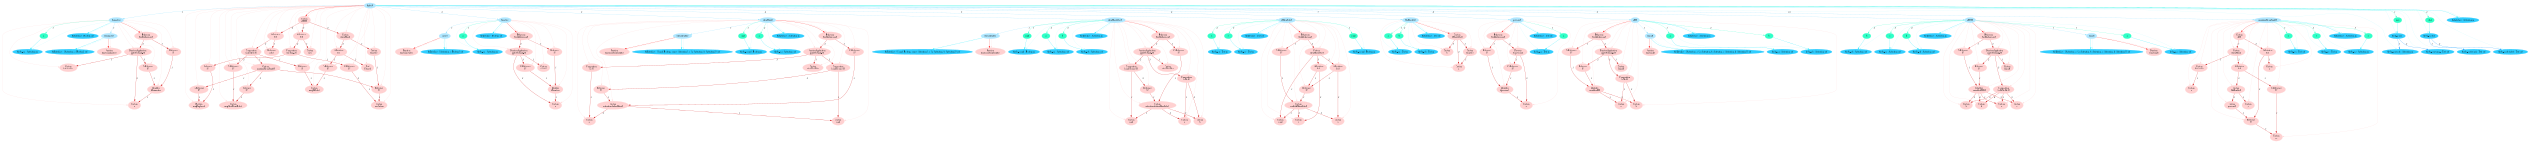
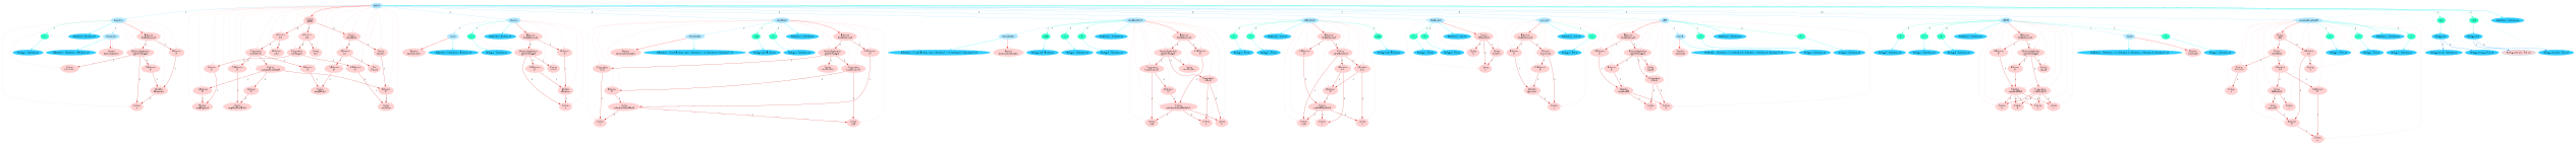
  digraph {
    node [color="#ffd1d1" fontname=Times shape=ellipse style=filled]
    edge [arrowHead=normal arrowsize=1 color="#d00000" dir=forward fontname="Times-Italic"]
    n1 [label="Function\nfunctionisInactive"]
    n2 [label="Custom\na"]
    n3 [label="Identifier\n#$isinactive"]
    n4 [label="Reference\n$!"]
    n5 [label="Custom\nfctisinactive"]
    n6 [label="CoReference\n$?"]
    n7 [label="FunctionApplication\napply$to$andget$"]
    n8 [label="Behaviour\n$withbehaviour$"]
    n9 [label="Function\nfunctionisActive"]
    n10 [label="Custom\na"]
    n11 [label="Identifier\n#$isactive"]
    n12 [label="Reference\n$!"]
    n13 [label="Custom\nisactive"]
    n14 [label="CoReference\n$?"]
    n15 [label="FunctionApplication\napply$to$andget$"]
    n16 [label="Behaviour\n$withbehaviour$"]
    n17 [label="Function\nfunctionwhenThenElse"]
    n18 [label="Custom\ncond"]
    n19 [label="Custom\na"]
    n20 [label="Custom\nactivationofwhen$then$"]
    n21 [label="CoReference\n$?"]
    n22 [label="Custom\nwhenThenElse"]
    n23 [label="Reference\n$!"]
    n24 [label="Composition\n{cond:$source:$}"]
    n25 [label="Composition\n{a:$}"]
    n26 [label="FunctionApplication\napply$to$andget$"]
    n27 [label="Behaviour\n$withbehaviour$"]
    n28 [label="Function\nfunctionwhenThenElse"]
    n29 [label="Custom\ncond"]
    n30 [label="Custom\na"]
    n31 [label="Custom\nb"]
    n32 [label="Custom\nactivationofwhen$then$else$"]
    n33 [label="CoReference\n$?"]
    n34 [label="Custom\nwhenThenElse"]
    n35 [label="Reference\n$!"]
    n36 [label="Composition\n{cond:$source:$}"]
    n37 [label="Composition\n{a:$b:$}"]
    n38 [label="FunctionApplication\napply$to$andget$"]
    n39 [label="Behaviour\n$withbehaviour$"]
    n40 [label="Custom\ncond"]
    n41 [label="Custom\nx"]
    n42 [label="Custom\ny"]
    n43 [label="Custom\nresultofif$then$else$"]
    n44 [label="CoReference\n$?"]
    n45 [label="Reference\n$!"]
    n46 [label="Affectation\n$=$"]
    n47 [label="Affectation\n$=$"]
    n48 [label="Custom\nwhen$then$else$"]
    n49 [label="Behaviour\n$withbehaviour$"]
    n50 [label="Custom\na"]
    n51 [label="Custom\n$isactive"]
    n52 [label="Custom\nb"]
    n53 [label="Custom\nif$then$else$"]
    n54 [label="Custom\na"]
    n55 [label="Identifier\n#previous$"]
    n56 [label="Reference\n$!"]
    n57 [label="CoReference\n$?"]
    n58 [label="Previous\n$=previous$"]
    n59 [label="Behaviour\n$withbehaviour$"]
    n60 [label="Function\nfunctionall"]
    n61 [label="Custom\na"]
    n62 [label="Custom\nb"]
    n63 [label="Identifier\nvariableall$$"]
    n64 [label="CoReference\n$?"]
    n65 [label="Custom\nfuncall"]
    n66 [label="Reference\n$!"]
    n67 [label="Composition\n{a:$b:$}"]
    n68 [label="FunctionApplication\napply$to$andget$"]
    n69 [label="Behaviour\n$withbehaviour$"]
    n70 [label="Function\nfunctionall"]
    n71 [label="Custom\na"]
    n72 [label="Custom\nb"]
    n73 [label="Custom\nc"]
    n74 [label="Custom\nd"]
    n75 [label="Identifier\nvariableall$$$$"]
    n76 [label="CoReference\n$?"]
    n77 [label="Custom\nfuncall"]
    n78 [label="Reference\n$!"]
    n79 [label="Composition\n{a:$b:$c:$d:$}"]
    n80 [label="FunctionApplication\napply$to$andget$"]
    n81 [label="Behaviour\n$withbehaviour$"]
    n82 [label="Custom\nz"]
    n83 [label="Custom\n$isinactive"]
    n84 [label="Custom\nxx"]
    n85 [label="CoReference\n$?"]
    n86 [label="Custom\ny"]
    n87 [label="Reference\n$!"]
    n88 [label="Custom\nprevious$"]
    n89 [label="Custom\n$fallbackto$"]
    n90 [label="Affectation\n$=$"]
    n91 [label="Custom\nwhen$then$"]
    n92 [label="Custom\nx"]
    n93 [label="Affectation\n$=$"]
    n94 [label="Custom\nall$$"]
    n95 [label="Boolean\nmsgDisplayed"]
    n96 [label="CoReference\n$?"]
    n97 [label="Custom\nmsgAlertFromRobot"]
    n98 [label="Reference\n$!"]
    n99 [label="Custom\nuserAction"]
    n100 [label="Reference\n$!"]
    n101 [label="Custom\nmaintain$from$until$"]
    n102 [label="Custom\n$isactive"]
    n103 [label="Custom\nmsgToRobot"]
    n104 [label="CoReference\n$?"]
    n105 [label="Text\nCleared"]
    n106 [label="Affectation\n$=$"]
    n107 [label="Custom\nwhen$then$"]
    n108 [label="Custom\nuser"]
    n109 [label="CoReference\n$?"]
    n110 [label="Reference\n$!"]
    n111 [label="Composition\n{clr:$msg:$}"]
    n112 [label="Affectation\n$=$"]
    n113 [label="Reference\nrobot"]
    n114 [label="Reference\n$!"]
    n115 [label="CoReference\n$?"]
    n116 [label="Composition\n{ack:$alert:$}"]
    n117 [label="Affectation\n$=$"]
    n118 [label="Custom\nall$$$$"]
    n119 [color="#afe7ff" label="$pilots$"]
    n120 [color="#afe7ff" label="$isinactive"]
    n121 [color="#afe7ff" label="$isactive"]
    n122 [color="#afe7ff" label="when$then$"]
    n123 [color="#afe7ff" label="when$then$else$"]
    n124 [color="#afe7ff" label="if$then$else$"]
    n125 [color="#afe7ff" label="$fallbackto$"]
    n126 [color="#afe7ff" label="previous$"]
    n127 [color="#afe7ff" label="all$$"]
    n128 [color="#afe7ff" label="all$$$$"]
    n129 [color="#afe7ff" label="maintain$from$until$"]
    n130 [color="#2fffc7" label=user]
    n131 [color="#2fffc7" label=robot]
    n132 [color="#2fcdff" label="theArgs.user"]
    n133 [color="#2fcdff" label="theArgs.user.clr : Activation in"]
    n134 [color="#2fcdff" label="theArgs.user.msg : Text out"]
    n135 [color="#2fcdff" label="theArgs.robot"]
-   n136 [color="#2fcdff" label="theArgs.robot.ack : Text out"]
+   n136 [color="#2fcdff" label="theArgs.robot.ack : Text out" fillcolor="#ffd1d1"]
    n137 [color="#2fcdff" label="theArgs.robot.alert : Text out"]
    n138 [color="#2fcdff" label="theInterface : Activation in"]
    n139 [color="#afe7ff" label=fctisinactive]
    n140 [color="#2fffc7" label=a]
    n141 [color="#2fcdff" label="theArgs.a : Activation in"]
    n142 [color="#2fcdff" label="theInterface : Boolean out"]
    n143 [color="#afe7ff" label=isactive]
    n144 [color="#2fffc7" label=a]
    n145 [color="#2fcdff" label="theArgs.a : Activation in"]
    n146 [color="#2fcdff" label="theInterface : Boolean out"]
    n147 [color="#afe7ff" label=whenThenElse]
    n148 [color="#2fffc7" label=cond]
    n149 [color="#2fffc7" label=a]
    n150 [color="#2fcdff" label="theArgs.cond : Boolean in"]
    n151 [color="#2fcdff" label="theArgs.a : Activation out"]
    n152 [color="#2fcdff" label="theInterface : Activation in"]
    n153 [color="#afe7ff" label=whenThenElse]
    n154 [color="#2fffc7" label=cond]
    n155 [color="#2fffc7" label=a]
    n156 [color="#2fffc7" label=b]
    n157 [color="#2fcdff" label="theArgs.cond : Boolean in"]
    n158 [color="#2fcdff" label="theArgs.a : Activation out"]
    n159 [color="#2fcdff" label="theArgs.b : Activation out"]
    n160 [color="#2fcdff" label="theInterface : Activation in"]
    n161 [color="#2fffc7" label=cond]
    n162 [color="#2fffc7" label=x]
    n163 [color="#2fffc7" label=y]
    n164 [color="#2fcdff" label="theArgs.cond : Boolean in"]
    n165 [color="#2fcdff" label="theArgs.x : Text in"]
    n166 [color="#2fcdff" label="theArgs.y : Text in"]
    n167 [color="#2fcdff" label="theInterface : Text out"]
    n168 [color="#2fffc7" label=a]
    n169 [color="#2fffc7" label=b]
    n170 [color="#2fcdff" label="theArgs.a : Text in"]
    n171 [color="#2fcdff" label="theArgs.b : Text in"]
    n172 [color="#2fcdff" label="theInterface : Text out"]
    n173 [color="#2fffc7" label=a]
    n174 [color="#2fcdff" label="theArgs.a : Text in"]
    n175 [color="#2fcdff" label="theInterface : Text out"]
    n176 [color="#afe7ff" label=funcall]
    n177 [color="#2fffc7" label=a]
    n178 [color="#2fffc7" label=b]
    n179 [color="#2fcdff" label="theArgs.a : Activation out"]
    n180 [color="#2fcdff" label="theArgs.b : Activation out"]
    n181 [color="#2fcdff" label="theInterface : Activation in"]
    n182 [color="#afe7ff" label=funcall]
    n183 [color="#2fffc7" label=a]
    n184 [color="#2fffc7" label=b]
    n185 [color="#2fffc7" label=c]
    n186 [color="#2fffc7" label=d]
    n187 [color="#2fcdff" label="theArgs.a : Activation out"]
    n188 [color="#2fcdff" label="theArgs.b : Activation out"]
    n189 [color="#2fcdff" label="theArgs.c : Activation out"]
    n190 [color="#2fcdff" label="theArgs.d : Activation out"]
    n191 [color="#2fcdff" label="theInterface : Activation in"]
    n192 [color="#2fffc7" label=x]
    n193 [color="#2fffc7" label=y]
    n194 [color="#2fffc7" label=z]
    n195 [color="#2fcdff" label="theArgs.x : Text out"]
    n196 [color="#2fcdff" label="theArgs.y : Text in"]
    n197 [color="#2fcdff" label="theArgs.z : Activation in"]
    n198 [color="#2fcdff" label="theInterface : Activation in"]
    n199 [color="#2fcdff" label="theInterface : {Activation -> Boolean} out"]
    n200 [color="#2fcdff" label="theInterface : {Activation -> Boolean} out"]
    n201 [color="#2fcdff" label="theInterface : {{cond: Boolean, source: Activation} -> {a: Activation, b: Activation}} out"]
    n202 [color="#2fcdff" label="theInterface : {{cond: Boolean, source: Activation} -> {a: Activation, b: Activation}} out"]
    n203 [color="#2fcdff" label="theInterface : {Activation -> {a: Activation, b: Activation, c: Activation, d: Activation}} out"]
    n204 [color="#2fcdff" label="theInterface : {Activation -> {a: Activation, b: Activation, c: Activation, d: Activation}} out"]
    n3 -> n2 [label=1]
    n4 -> n3 [label=1]
    n6 -> n3 [label=1]
    n7 -> n2 [label=2]
    n7 -> n5 [label=1]
    n7 -> n6 [label=3]
    n8 -> n4 [label=1]
    n8 -> n7 [label=2]
    n11 -> n10 [label=1]
    n12 -> n11 [label=1]
    n14 -> n11 [label=1]
    n15 -> n10 [label=2]
    n15 -> n13 [label=1]
    n15 -> n14 [label=3]
    n16 -> n12 [label=1]
    n16 -> n15 [label=2]
    n20 -> n18 [label=1]
    n20 -> n19 [label=2]
    n21 -> n20 [label=1]
    n23 -> n20 [label=1]
    n24 -> n18 [label=1]
    n24 -> n23 [label=2]
    n25 -> n19 [label=1]
    n26 -> n22 [label=1]
    n26 -> n24 [label=2]
    n26 -> n25 [label=3]
    n27 -> n21 [label=1]
    n27 -> n26 [label=2]
    n32 -> n29 [label=1]
    n32 -> n30 [label=2]
    n32 -> n31 [label=3]
    n33 -> n32 [label=1]
    n35 -> n32 [label=1]
    n36 -> n29 [label=1]
    n36 -> n35 [label=2]
    n37 -> n30 [label=1]
    n37 -> n31 [label=2]
    n38 -> n34 [label=1]
    n38 -> n36 [label=2]
    n38 -> n37 [label=3]
    n39 -> n33 [label=1]
    n39 -> n38 [label=2]
    n43 -> n40 [label=1]
    n43 -> n41 [label=2]
    n43 -> n42 [label=3]
    n44 -> n43 [label=1]
    n45 -> n43 [label=1]
    n46 -> n41 [label=2]
    n46 -> n45 [label=1]
    n47 -> n42 [label=2]
    n47 -> n45 [label=1]
    n48 -> n40 [label=1]
    n48 -> n46 [label=2]
    n48 -> n47 [label=3]
    n49 -> n44 [label=1]
    n49 -> n48 [label=2]
    n51 -> n50 [label=1]
    n53 -> n50 [label=2]
    n53 -> n51 [label=1]
    n53 -> n52 [label=3]
    n55 -> n54 [label=1]
    n56 -> n55 [label=1]
    n57 -> n55 [label=1]
    n58 -> n54 [label=2]
    n58 -> n57 [label=1]
    n59 -> n56 [label=1]
    n59 -> n58 [label=2]
    n63 -> n61 [label=1]
    n63 -> n62 [label=2]
    n64 -> n63 [label=1]
    n66 -> n63 [label=1]
    n67 -> n61 [label=1]
    n67 -> n62 [label=2]
    n68 -> n65 [label=1]
    n68 -> n66 [label=2]
    n68 -> n67 [label=3]
    n69 -> n64 [label=1]
    n69 -> n68 [label=2]
    n75 -> n71 [label=1]
    n75 -> n72 [label=2]
    n75 -> n73 [label=3]
    n75 -> n74 [label=4]
    n76 -> n75 [label=1]
    n78 -> n75 [label=1]
    n79 -> n71 [label=1]
    n79 -> n72 [label=2]
    n79 -> n73 [label=3]
    n79 -> n74 [label=4]
    n80 -> n77 [label=1]
    n80 -> n78 [label=2]
    n80 -> n79 [label=3]
    n81 -> n76 [label=1]
    n81 -> n80 [label=2]
    n83 -> n82 [label=1]
    n85 -> n84 [label=1]
    n87 -> n84 [label=1]
    n88 -> n87 [label=1]
    n89 -> n86 [label=1]
    n89 -> n88 [label=2]
    n90 -> n85 [label=1]
    n90 -> n89 [label=2]
    n91 -> n83 [label=1]
    n91 -> n90 [label=2]
    n93 -> n87 [label=2]
    n93 -> n92 [label=1]
    n94 -> n91 [label=1]
    n94 -> n93 [label=2]
    n96 -> n95 [label=1]
    n98 -> n97 [label=1]
    n100 -> n99 [label=1]
    n101 -> n96 [label=1]
    n101 -> n98 [label=2]
    n101 -> n100 [label=3]
    n102 -> n100 [label=1]
    n104 -> n103 [label=1]
    n106 -> n104 [label=1]
    n106 -> n105 [label=2]
    n107 -> n102 [label=1]
    n107 -> n106 [label=2]
    n109 -> n99 [label=1]
    n110 -> n95 [label=1]
    n111 -> n109 [label=1]
    n111 -> n110 [label=2]
    n112 -> n108 [label=1]
    n112 -> n111 [label=2]
    n114 -> n103 [label=1]
    n115 -> n97 [label=1]
    n116 -> n101 [label=1]
    n116 -> n114 [label=1]
    n116 -> n115 [label=2]
    n117 -> n113 [label=1]
    n117 -> n116 [label=2]
    n118 -> n107 [label=2]
    n118 -> n112 [label=3]
    n118 -> n117 [label=4]
    n119 -> n95 [color="#ffd5d5"]
    n119 -> n96 [color="#ffd5d5"]
    n119 -> n97 [color="#ffd5d5"]
    n119 -> n98 [color="#ffd5d5"]
    n119 -> n99 [color="#ffd5d5"]
    n119 -> n100 [color="#ffd5d5"]
    n119 -> n101 [color="#ffd5d5"]
    n119 -> n102 [color="#ffd5d5"]
    n119 -> n103 [color="#ffd5d5"]
    n119 -> n104 [color="#ffd5d5"]
    n119 -> n105 [color="#ffd5d5"]
    n119 -> n106 [color="#ffd5d5"]
    n119 -> n107 [color="#ffd5d5"]
    n119 -> n108 [color="#ffd5d5"]
    n119 -> n109 [color="#ffd5d5"]
    n119 -> n110 [color="#ffd5d5"]
    n119 -> n111 [color="#ffd5d5"]
    n119 -> n112 [color="#ffd5d5"]
    n119 -> n113 [color="#ffd5d5"]
    n119 -> n114 [color="#ffd5d5"]
    n119 -> n115 [color="#ffd5d5"]
    n119 -> n116 [color="#ffd5d5"]
    n119 -> n117 [color="#ffd5d5"]
    n119 -> n118 [color="#ff0000"]
    n119 -> n118 [color="#ffd5d5"]
    n119 -> n120 [color="#81ddff" label=1]
    n119 -> n121 [color="#81ddff" label=2]
    n119 -> n122 [color="#81ddff" label=3]
    n119 -> n123 [color="#81ddff" label=4]
    n119 -> n124 [color="#81ddff" label=5]
    n119 -> n125 [color="#81ddff" label=6]
    n119 -> n126 [color="#81ddff" label=7]
    n119 -> n127 [color="#81ddff" label=8]
    n119 -> n128 [color="#81ddff" label=9]
    n119 -> n129 [color="#81ddff" label=10]
    n119 -> n130 [color="#2fffc7" label=1]
    n119 -> n131 [color="#2fffc7" label=2]
    n119 -> n132 [color="#bef9ff"]
    n119 -> n133 [color="#bef9ff"]
    n119 -> n134 [color="#bef9ff"]
    n119 -> n135 [color="#bef9ff"]
    n119 -> n136 [color="#bef9ff"]
    n119 -> n137 [color="#bef9ff"]
    n119 -> n138 [color="#00e8ff"]
    n119 -> n138 [color="#bef9ff"]
    n120 -> n2 [color="#ffd5d5"]
    n120 -> n3 [color="#ffd5d5"]
    n120 -> n4 [color="#ffd5d5"]
    n120 -> n5 [color="#ffd5d5"]
    n120 -> n6 [color="#ffd5d5"]
    n120 -> n7 [color="#ffd5d5"]
    n120 -> n8 [color="#ff0000"]
    n120 -> n8 [color="#ffd5d5"]
    n120 -> n139 [color="#81ddff" label=1]
    n120 -> n140 [color="#2fffc7" label=1]
    n120 -> n141 [color="#bef9ff"]
    n120 -> n142 [color="#00e8ff"]
    n120 -> n142 [color="#bef9ff"]
    n121 -> n10 [color="#ffd5d5"]
    n121 -> n11 [color="#ffd5d5"]
    n121 -> n12 [color="#ffd5d5"]
    n121 -> n13 [color="#ffd5d5"]
    n121 -> n14 [color="#ffd5d5"]
    n121 -> n15 [color="#ffd5d5"]
    n121 -> n16 [color="#ff0000"]
    n121 -> n16 [color="#ffd5d5"]
    n121 -> n143 [color="#81ddff" label=1]
    n121 -> n144 [color="#2fffc7" label=1]
    n121 -> n145 [color="#bef9ff"]
    n121 -> n146 [color="#00e8ff"]
    n121 -> n146 [color="#bef9ff"]
    n122 -> n18 [color="#ffd5d5"]
    n122 -> n19 [color="#ffd5d5"]
    n122 -> n20 [color="#ffd5d5"]
    n122 -> n21 [color="#ffd5d5"]
    n122 -> n22 [color="#ffd5d5"]
    n122 -> n23 [color="#ffd5d5"]
    n122 -> n24 [color="#ffd5d5"]
    n122 -> n25 [color="#ffd5d5"]
    n122 -> n26 [color="#ffd5d5"]
    n122 -> n27 [color="#ff0000"]
    n122 -> n27 [color="#ffd5d5"]
    n122 -> n147 [color="#81ddff" label=1]
    n122 -> n148 [color="#2fffc7" label=1]
    n122 -> n149 [color="#2fffc7" label=2]
    n122 -> n150 [color="#bef9ff"]
    n122 -> n151 [color="#bef9ff"]
    n122 -> n152 [color="#00e8ff"]
    n122 -> n152 [color="#bef9ff"]
    n123 -> n29 [color="#ffd5d5"]
    n123 -> n30 [color="#ffd5d5"]
    n123 -> n31 [color="#ffd5d5"]
    n123 -> n32 [color="#ffd5d5"]
    n123 -> n33 [color="#ffd5d5"]
    n123 -> n34 [color="#ffd5d5"]
    n123 -> n35 [color="#ffd5d5"]
    n123 -> n36 [color="#ffd5d5"]
    n123 -> n37 [color="#ffd5d5"]
    n123 -> n38 [color="#ffd5d5"]
    n123 -> n39 [color="#ff0000"]
    n123 -> n39 [color="#ffd5d5"]
    n123 -> n153 [color="#81ddff" label=1]
    n123 -> n154 [color="#2fffc7" label=1]
    n123 -> n155 [color="#2fffc7" label=2]
    n123 -> n156 [color="#2fffc7" label=3]
    n123 -> n157 [color="#bef9ff"]
    n123 -> n158 [color="#bef9ff"]
    n123 -> n159 [color="#bef9ff"]
    n123 -> n160 [color="#00e8ff"]
    n123 -> n160 [color="#bef9ff"]
    n124 -> n40 [color="#ffd5d5"]
    n124 -> n41 [color="#ffd5d5"]
    n124 -> n42 [color="#ffd5d5"]
    n124 -> n43 [color="#ffd5d5"]
    n124 -> n44 [color="#ffd5d5"]
    n124 -> n45 [color="#ffd5d5"]
    n124 -> n46 [color="#ffd5d5"]
    n124 -> n47 [color="#ffd5d5"]
    n124 -> n48 [color="#ffd5d5"]
    n124 -> n49 [color="#ff0000"]
    n124 -> n49 [color="#ffd5d5"]
    n124 -> n161 [color="#2fffc7" label=1]
    n124 -> n162 [color="#2fffc7" label=2]
    n124 -> n163 [color="#2fffc7" label=3]
    n124 -> n164 [color="#bef9ff"]
    n124 -> n165 [color="#bef9ff"]
    n124 -> n166 [color="#bef9ff"]
    n124 -> n167 [color="#00e8ff"]
    n124 -> n167 [color="#bef9ff"]
    n125 -> n50 [color="#ffd5d5"]
    n125 -> n51 [color="#ffd5d5"]
    n125 -> n52 [color="#ffd5d5"]
    n125 -> n53 [color="#ff0000"]
    n125 -> n53 [color="#ffd5d5"]
    n125 -> n168 [color="#2fffc7" label=1]
    n125 -> n169 [color="#2fffc7" label=2]
    n125 -> n170 [color="#bef9ff"]
    n125 -> n171 [color="#bef9ff"]
    n125 -> n172 [color="#00e8ff"]
    n125 -> n172 [color="#bef9ff"]
    n126 -> n54 [color="#ffd5d5"]
    n126 -> n55 [color="#ffd5d5"]
    n126 -> n56 [color="#ffd5d5"]
    n126 -> n57 [color="#ffd5d5"]
    n126 -> n58 [color="#ffd5d5"]
    n126 -> n59 [color="#ff0000"]
    n126 -> n59 [color="#ffd5d5"]
    n126 -> n173 [color="#2fffc7" label=1]
    n126 -> n174 [color="#bef9ff"]
    n126 -> n175 [color="#00e8ff"]
    n126 -> n175 [color="#bef9ff"]
    n127 -> n61 [color="#ffd5d5"]
    n127 -> n62 [color="#ffd5d5"]
    n127 -> n63 [color="#ffd5d5"]
    n127 -> n64 [color="#ffd5d5"]
    n127 -> n65 [color="#ffd5d5"]
    n127 -> n66 [color="#ffd5d5"]
    n127 -> n67 [color="#ffd5d5"]
    n127 -> n68 [color="#ffd5d5"]
    n127 -> n69 [color="#ff0000"]
    n127 -> n69 [color="#ffd5d5"]
    n127 -> n176 [color="#81ddff" label=1]
    n127 -> n177 [color="#2fffc7" label=1]
    n127 -> n178 [color="#2fffc7" label=2]
    n127 -> n179 [color="#bef9ff"]
    n127 -> n180 [color="#bef9ff"]
    n127 -> n181 [color="#00e8ff"]
    n127 -> n181 [color="#bef9ff"]
    n128 -> n71 [color="#ffd5d5"]
    n128 -> n72 [color="#ffd5d5"]
    n128 -> n73 [color="#ffd5d5"]
    n128 -> n74 [color="#ffd5d5"]
    n128 -> n75 [color="#ffd5d5"]
    n128 -> n76 [color="#ffd5d5"]
    n128 -> n77 [color="#ffd5d5"]
    n128 -> n78 [color="#ffd5d5"]
    n128 -> n79 [color="#ffd5d5"]
    n128 -> n80 [color="#ffd5d5"]
    n128 -> n81 [color="#ff0000"]
    n128 -> n81 [color="#ffd5d5"]
    n128 -> n182 [color="#81ddff" label=1]
    n128 -> n183 [color="#2fffc7" label=1]
    n128 -> n184 [color="#2fffc7" label=2]
    n128 -> n185 [color="#2fffc7" label=3]
    n128 -> n186 [color="#2fffc7" label=4]
    n128 -> n187 [color="#bef9ff"]
    n128 -> n188 [color="#bef9ff"]
    n128 -> n189 [color="#bef9ff"]
    n128 -> n190 [color="#bef9ff"]
    n128 -> n191 [color="#00e8ff"]
    n128 -> n191 [color="#bef9ff"]
    n129 -> n82 [color="#ffd5d5"]
    n129 -> n83 [color="#ffd5d5"]
    n129 -> n84 [color="#ffd5d5"]
    n129 -> n85 [color="#ffd5d5"]
    n129 -> n86 [color="#ffd5d5"]
    n129 -> n87 [color="#ffd5d5"]
    n129 -> n88 [color="#ffd5d5"]
    n129 -> n89 [color="#ffd5d5"]
    n129 -> n90 [color="#ffd5d5"]
    n129 -> n91 [color="#ffd5d5"]
    n129 -> n92 [color="#ffd5d5"]
    n129 -> n93 [color="#ffd5d5"]
    n129 -> n94 [color="#ff0000"]
    n129 -> n94 [color="#ffd5d5"]
    n129 -> n192 [color="#2fffc7" label=1]
    n129 -> n193 [color="#2fffc7" label=2]
    n129 -> n194 [color="#2fffc7" label=3]
    n129 -> n195 [color="#bef9ff"]
    n129 -> n196 [color="#bef9ff"]
    n129 -> n197 [color="#bef9ff"]
    n129 -> n198 [color="#00e8ff"]
    n129 -> n198 [color="#bef9ff"]
    n130 -> n132 [color="#00e8ff"]
    n131 -> n135 [color="#00e8ff"]
    n132 -> n133 [color="#008cff" label=1]
    n132 -> n134 [color="#008cff" label=2]
    n135 -> n136 [color="#008cff" label=1]
    n135 -> n137 [color="#008cff" label=2]
    n139 -> n1 [color="#ff0000"]
    n139 -> n1 [color="#ffd5d5"]
    n139 -> n199 [color="#00e8ff"]
    n139 -> n199 [color="#bef9ff"]
    n140 -> n141 [color="#00e8ff"]
    n143 -> n9 [color="#ff0000"]
    n143 -> n9 [color="#ffd5d5"]
    n143 -> n200 [color="#00e8ff"]
    n143 -> n200 [color="#bef9ff"]
    n144 -> n145 [color="#00e8ff"]
    n147 -> n17 [color="#ff0000"]
    n147 -> n17 [color="#ffd5d5"]
    n147 -> n201 [color="#00e8ff"]
    n147 -> n201 [color="#bef9ff"]
    n148 -> n150 [color="#00e8ff"]
    n149 -> n151 [color="#00e8ff"]
    n153 -> n28 [color="#ff0000"]
    n153 -> n28 [color="#ffd5d5"]
    n153 -> n202 [color="#00e8ff"]
    n153 -> n202 [color="#bef9ff"]
    n154 -> n157 [color="#00e8ff"]
    n155 -> n158 [color="#00e8ff"]
    n156 -> n159 [color="#00e8ff"]
    n161 -> n164 [color="#00e8ff"]
    n162 -> n165 [color="#00e8ff"]
    n163 -> n166 [color="#00e8ff"]
    n168 -> n170 [color="#00e8ff"]
    n169 -> n171 [color="#00e8ff"]
    n173 -> n174 [color="#00e8ff"]
    n176 -> n60 [color="#ff0000"]
    n176 -> n60 [color="#ffd5d5"]
    n176 -> n203 [color="#00e8ff"]
    n176 -> n203 [color="#bef9ff"]
    n177 -> n179 [color="#00e8ff"]
    n178 -> n180 [color="#00e8ff"]
    n182 -> n70 [color="#ff0000"]
    n182 -> n70 [color="#ffd5d5"]
    n182 -> n204 [color="#00e8ff"]
    n182 -> n204 [color="#bef9ff"]
    n183 -> n187 [color="#00e8ff"]
    n184 -> n188 [color="#00e8ff"]
    n185 -> n189 [color="#00e8ff"]
    n186 -> n190 [color="#00e8ff"]
    n192 -> n195 [color="#00e8ff"]
    n193 -> n196 [color="#00e8ff"]
    n194 -> n197 [color="#00e8ff"]
  }
